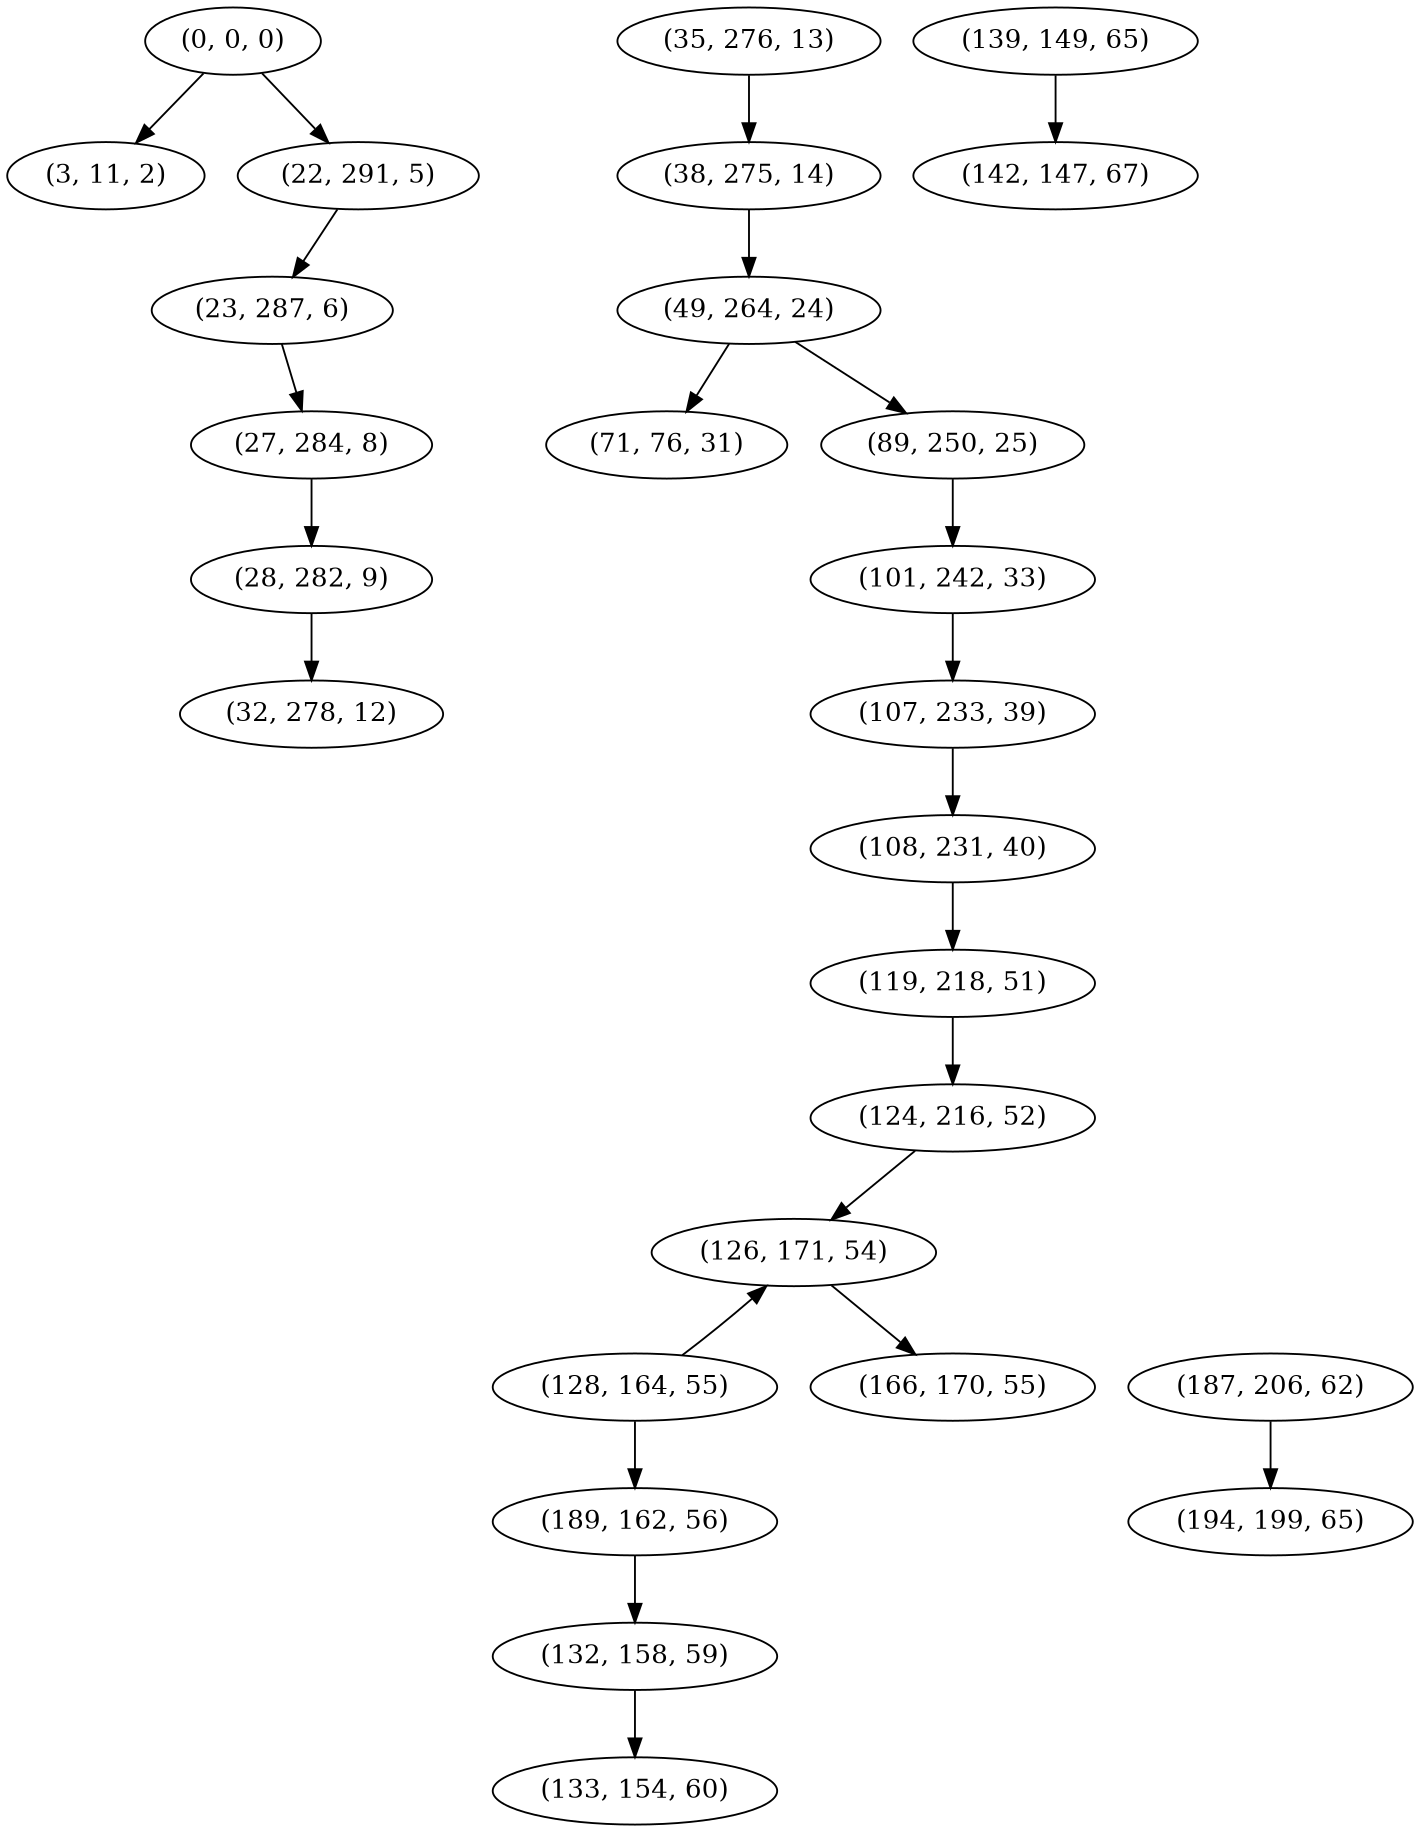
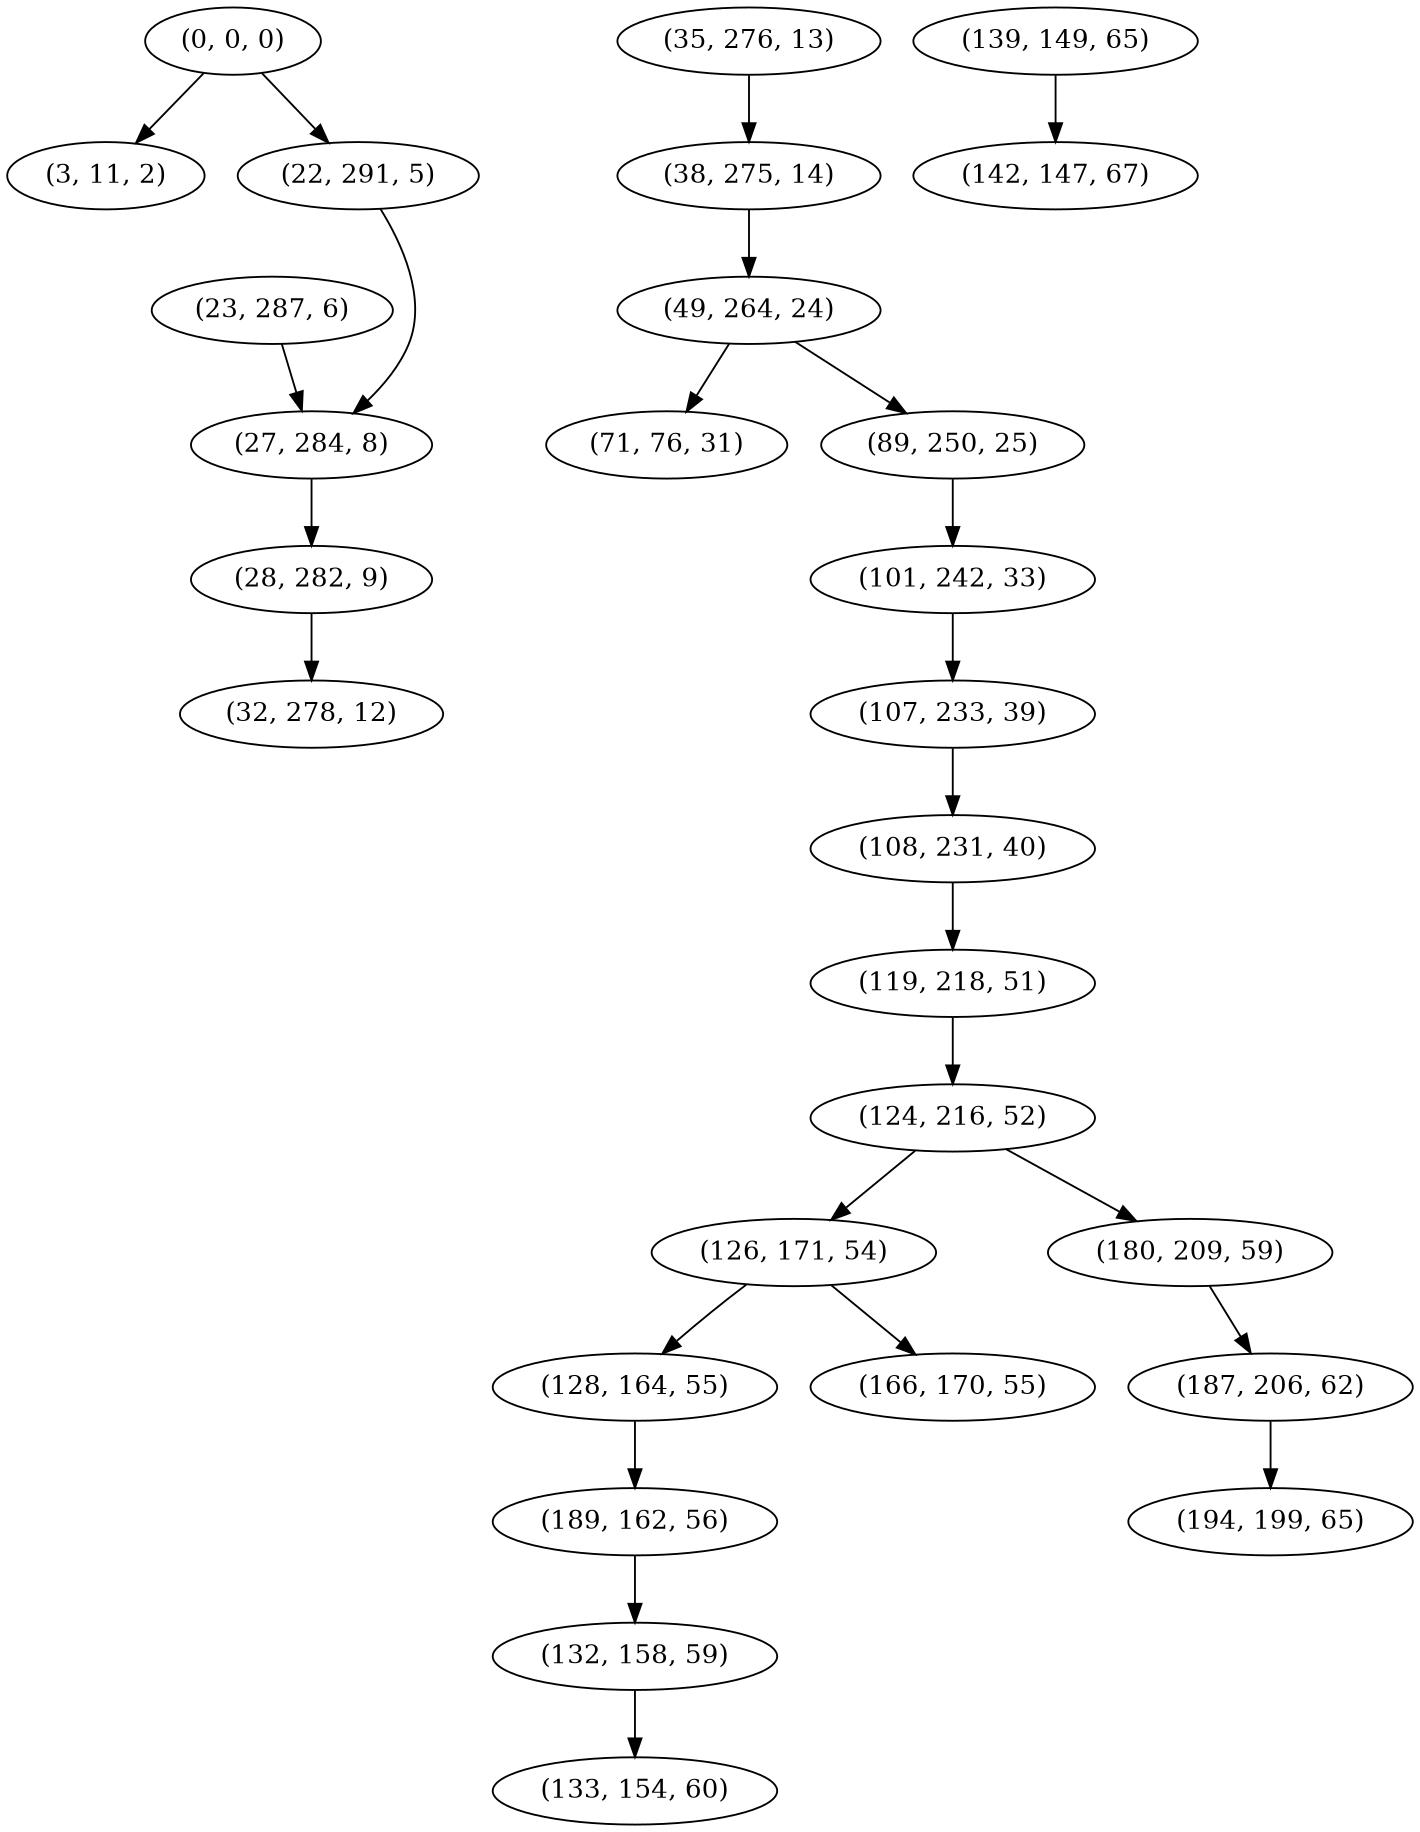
  digraph {
    "(0, 0, 0)"
    "(3, 11, 2)"
    "(22, 291, 5)"
    "(23, 287, 6)"
    "(27, 284, 8)"
    "(28, 282, 9)"
    "(32, 278, 12)"
    "(35, 276, 13)"
    "(38, 275, 14)"
    "(49, 264, 24)"
    "(71, 76, 31)"
    "(89, 250, 25)"
    "(101, 242, 33)"
    "(107, 233, 39)"
    "(108, 231, 40)"
    "(119, 218, 51)"
    "(124, 216, 52)"
    "(126, 171, 54)"
+   "(180, 209, 59)"
    "(128, 164, 55)"
    "(166, 170, 55)"
    "(187, 206, 62)"
    n23 [label="(189, 162, 56)"]
    "(132, 158, 59)"
    "(133, 154, 60)"
    "(139, 149, 65)"
    "(142, 147, 67)"
    "(194, 199, 65)"
    "(0, 0, 0)" -> "(3, 11, 2)"
    "(0, 0, 0)" -> "(22, 291, 5)"
-   "(22, 291, 5)" -> "(23, 287, 6)"
+   "(22, 291, 5)" -> "(27, 284, 8)"
    "(23, 287, 6)" -> "(27, 284, 8)"
    "(27, 284, 8)" -> "(28, 282, 9)"
    "(28, 282, 9)" -> "(32, 278, 12)"
    "(35, 276, 13)" -> "(38, 275, 14)"
    "(38, 275, 14)" -> "(49, 264, 24)"
    "(49, 264, 24)" -> "(71, 76, 31)"
    "(49, 264, 24)" -> "(89, 250, 25)"
    "(89, 250, 25)" -> "(101, 242, 33)"
    "(101, 242, 33)" -> "(107, 233, 39)"
    "(107, 233, 39)" -> "(108, 231, 40)"
    "(108, 231, 40)" -> "(119, 218, 51)"
    "(119, 218, 51)" -> "(124, 216, 52)"
    "(124, 216, 52)" -> "(126, 171, 54)"
-   "(128, 164, 55)" -> "(126, 171, 54)"
+   "(124, 216, 52)" -> "(180, 209, 59)"
+   "(126, 171, 54)" -> "(128, 164, 55)"
    "(126, 171, 54)" -> "(166, 170, 55)"
+   "(180, 209, 59)" -> "(187, 206, 62)"
    "(128, 164, 55)" -> n23
    "(187, 206, 62)" -> "(194, 199, 65)"
    n23 -> "(132, 158, 59)"
    "(132, 158, 59)" -> "(133, 154, 60)"
    "(139, 149, 65)" -> "(142, 147, 67)"
  }
